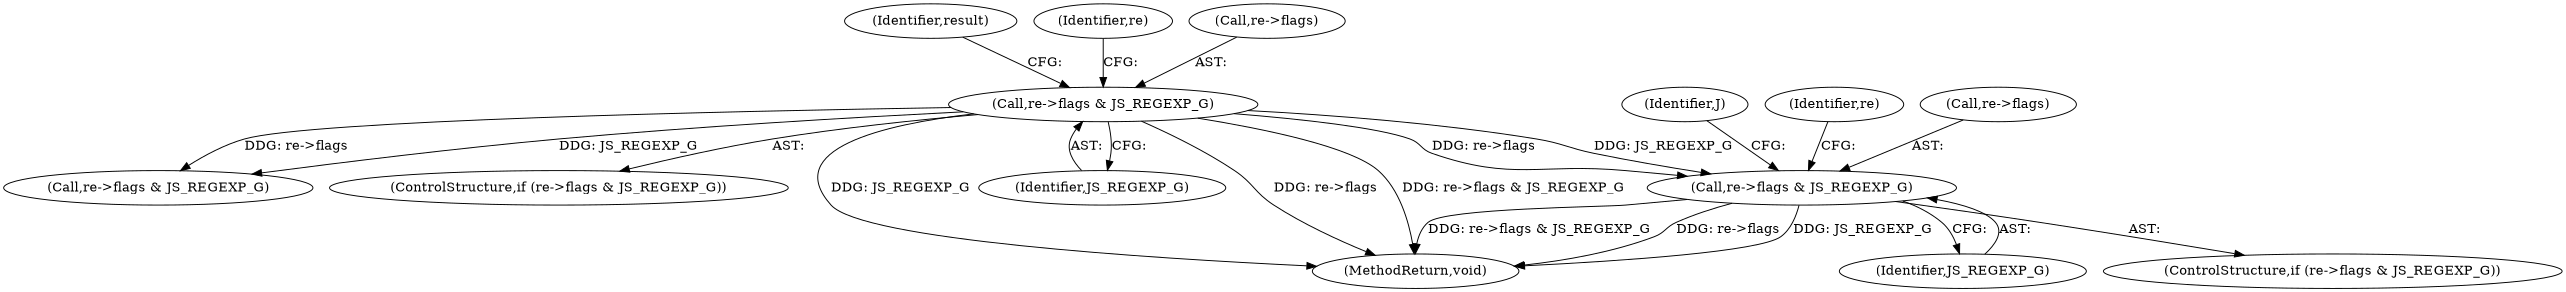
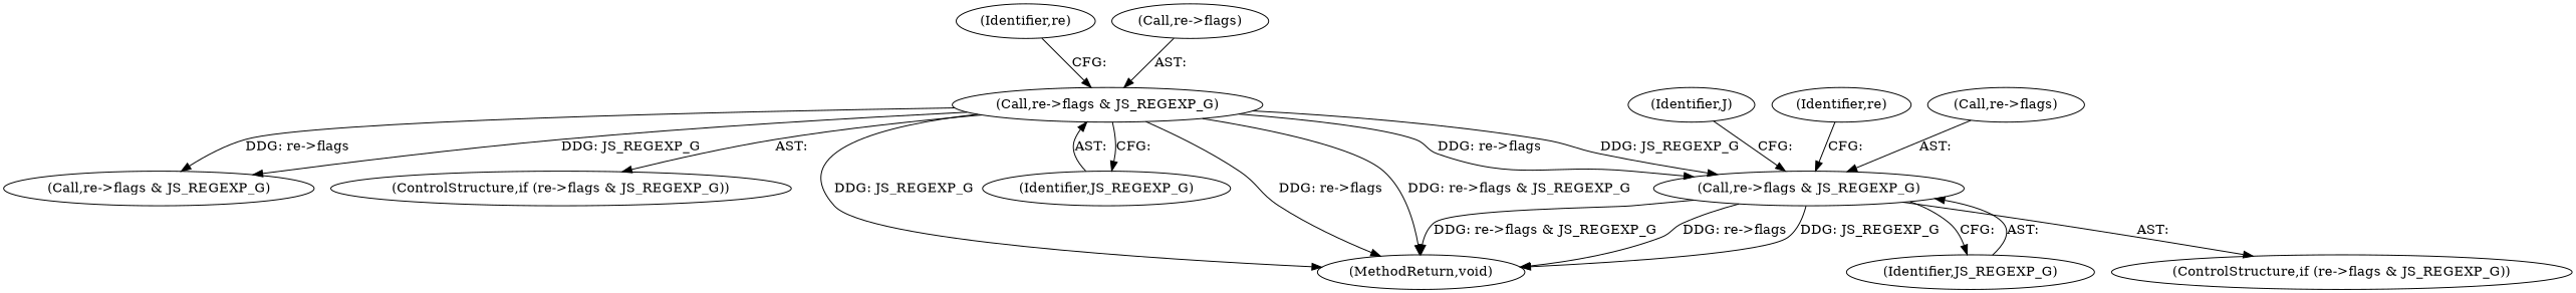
  digraph {
    n1 [label="(Call,re->flags & JS_REGEXP_G)"]
    n2 [label="(MethodReturn,void)"]
    n3 [label="(ControlStructure,if (re->flags & JS_REGEXP_G))"]
    n4 [label="(Identifier,JS_REGEXP_G)"]
    n5 [label="(Call,re->flags & JS_REGEXP_G)"]
    n6 [label="(Identifier,JS_REGEXP_G)"]
    n7 [label="(Call,re->flags & JS_REGEXP_G)"]
    n8 [label="(ControlStructure,if (re->flags & JS_REGEXP_G))"]
-   n9 [label="(Identifier,result)"]
    n10 [label="(Identifier,re)"]
    n11 [label="(Identifier,J)"]
    n12 [label="(Identifier,re)"]
    n13 [label="(Call,re->flags)"]
    n14 [label="(Call,re->flags)"]
    n1 -> n2 [label="DDG: re->flags"]
    n1 -> n2 [label="DDG: JS_REGEXP_G"]
    n1 -> n2 [label="DDG: re->flags & JS_REGEXP_G"]
    n1 -> n3 [label="AST: "]
    n1 -> n4 [label="CFG: "]
    n4 -> n1 [label="AST: "]
    n5 -> n1 [label="DDG: re->flags"]
    n5 -> n1 [label="DDG: JS_REGEXP_G"]
    n5 -> n2 [label="DDG: JS_REGEXP_G"]
    n5 -> n2 [label="DDG: re->flags"]
    n5 -> n2 [label="DDG: re->flags & JS_REGEXP_G"]
    n5 -> n6 [label="CFG: "]
    n5 -> n7 [label="DDG: re->flags"]
    n5 -> n7 [label="DDG: JS_REGEXP_G"]
    n5 -> n8 [label="AST: "]
    n6 -> n5 [label="AST: "]
-   n9 -> n5 [label="CFG: "]
    n10 -> n5 [label="CFG: "]
    n11 -> n1 [label="CFG: "]
    n12 -> n1 [label="CFG: "]
    n13 -> n1 [label="AST: "]
    n14 -> n5 [label="AST: "]
  }
